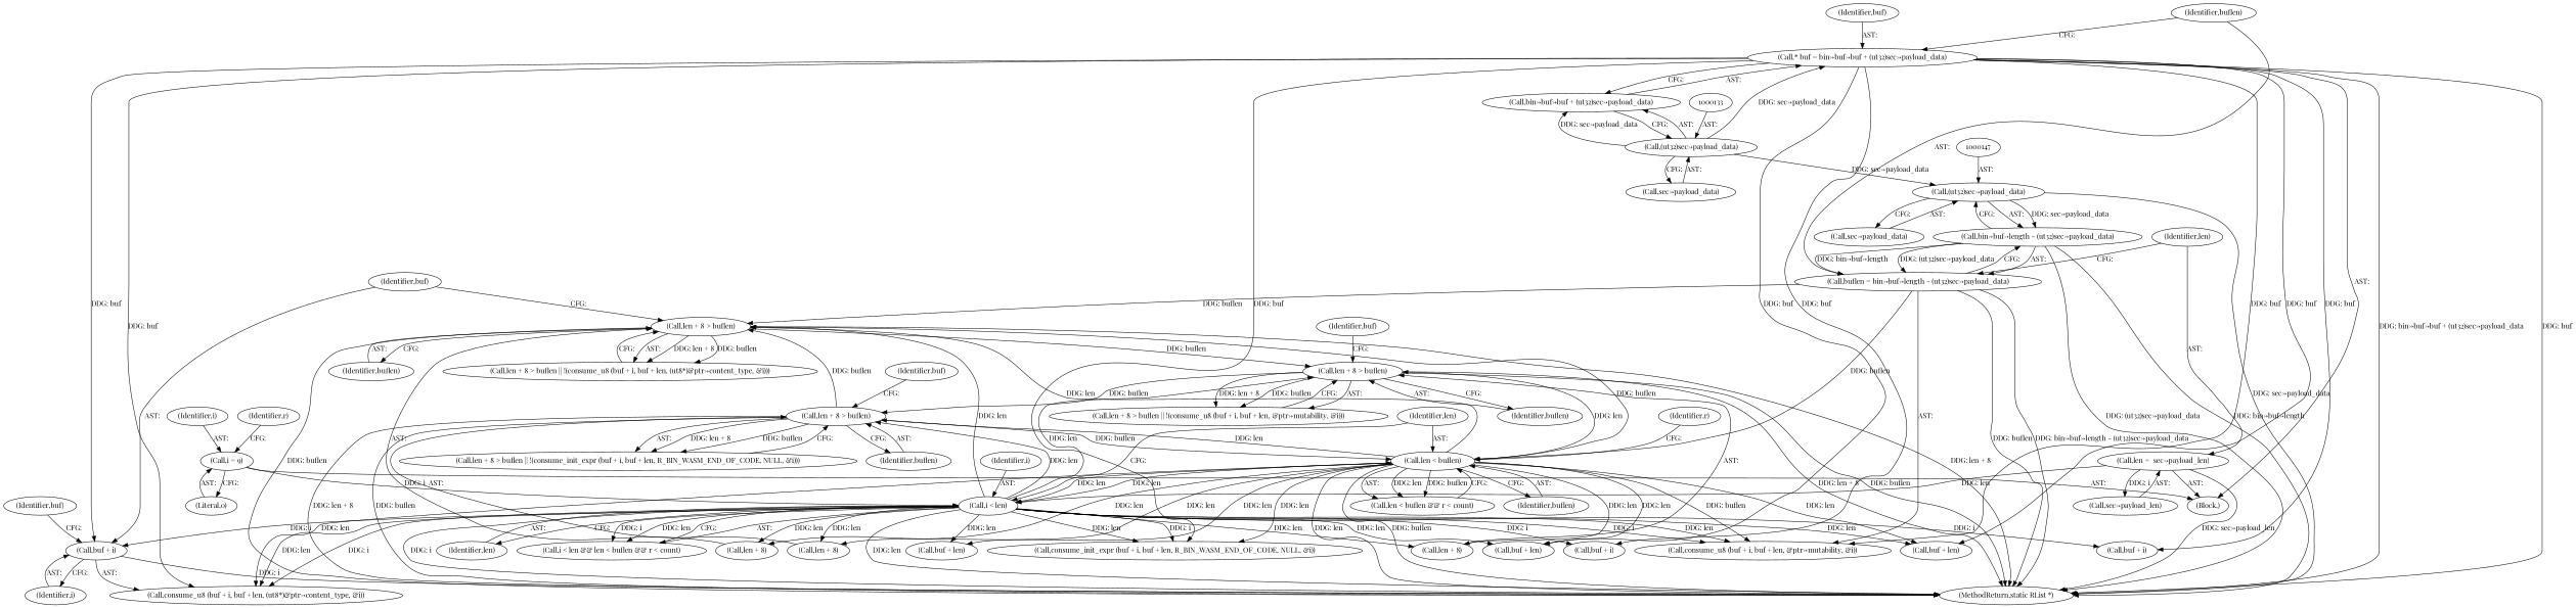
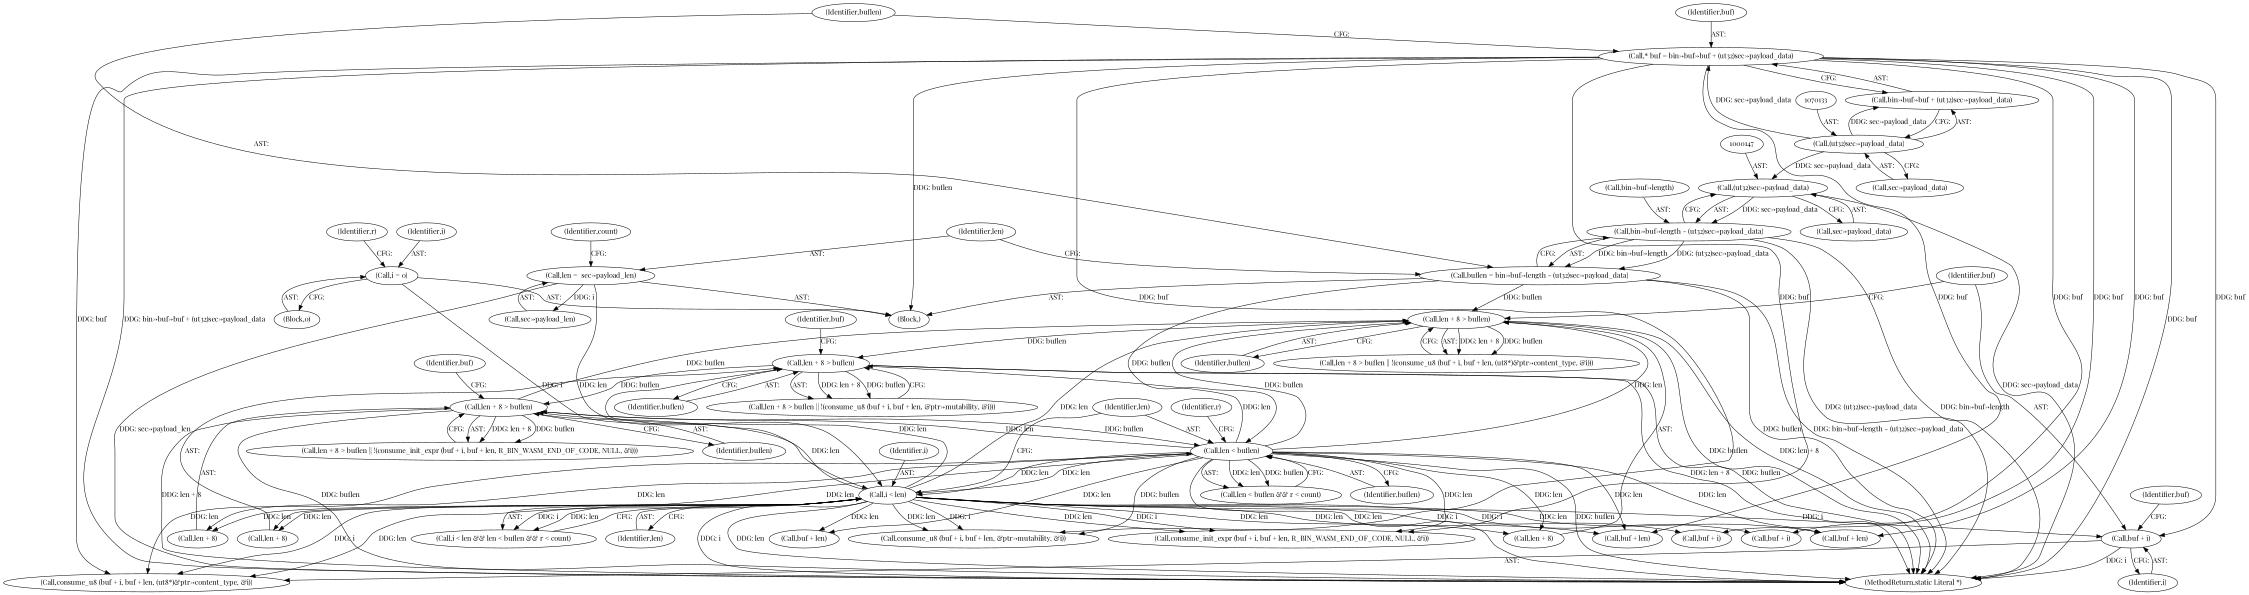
  digraph {
    fontname="Playfair Display"
    node [fontname="Playfair Display"]
    edge [fontname="Playfair Display"]
    n1 [label="(Call,buf + i)"]
    n2 [label="(Call,consume_u8 (buf + i, buf + len, (ut8*)&ptr->content_type, &i))"]
    n3 [label="(Identifier,i)"]
-   n4 [label="(MethodReturn,static RList *)"]
+   n4 [label="(MethodReturn,static Literal *)"]
    n5 [label="(Call,* buf = bin->buf->buf + (ut32)sec->payload_data)"]
    n6 [label="(Block,)"]
    n7 [label="(Call,buf + len)"]
    n8 [label="(Call,consume_u8 (buf + i, buf + len, &ptr->mutability, &i))"]
    n9 [label="(Call,buf + i)"]
    n10 [label="(Call,buf + i)"]
    n11 [label="(Call,bin->buf->buf + (ut32)sec->payload_data)"]
    n12 [label="(Call,buf + len)"]
    n13 [label="(Call,consume_init_expr (buf + i, buf + len, R_BIN_WASM_END_OF_CODE, NULL, &i))"]
    n14 [label="(Call,(ut32)sec->payload_data)"]
    n15 [label="(Call,(ut32)sec->payload_data)"]
    n16 [label="(Call,sec->payload_data)"]
    n17 [label="(Call,bin->buf->length - (ut32)sec->payload_data)"]
    n18 [label="(Call,sec->payload_data)"]
    n19 [label="(Call,i < len)"]
    n20 [label="(Call,len < buflen)"]
    n21 [label="(Call,len + 8 > buflen)"]
    n22 [label="(Call,len + 8 > buflen)"]
    n23 [label="(Call,len + 8 > buflen)"]
    n24 [label="(Identifier,len)"]
    n25 [label="(Call,len + 8)"]
    n26 [label="(Call,i < len && len < buflen && r < count)"]
    n27 [label="(Call,len + 8)"]
    n28 [label="(Call,len + 8)"]
    n29 [label="(Call,buf + len)"]
    n30 [label="(Call,len < buflen && r < count)"]
    n31 [label="(Identifier,buflen)"]
    n32 [label="(Call,len + 8 > buflen || !(consume_init_expr (buf + i, buf + len, R_BIN_WASM_END_OF_CODE, NULL, &i)))"]
    n33 [label="(Identifier,buflen)"]
    n34 [label="(Identifier,buflen)"]
    n35 [label="(Call,len + 8 > buflen || !(consume_u8 (buf + i, buf + len, &ptr->mutability, &i)))"]
    n36 [label="(Identifier,buflen)"]
    n37 [label="(Call,len + 8 > buflen || !(consume_u8 (buf + i, buf + len, (ut8*)&ptr->content_type, &i)))"]
-   n38 [label="(Call,i = 9)"]
-   n39 [label="(Literal,0)"]
+   n38 [label="(Call,i = 0)"]
+   n39 [label="(Block,0)"]
    n40 [label="(Call,len =  sec->payload_len)"]
    n41 [label="(Call,sec->payload_len)"]
    n42 [label="(Call,buflen = bin->buf->length - (ut32)sec->payload_data)"]
    n43 [label="(Identifier,len)"]
    n44 [label="(Identifier,r)"]
    n45 [label="(Identifier,buflen)"]
    n46 [label="(Identifier,buf)"]
    n47 [label="(Identifier,buf)"]
+   n48 [label="(Call,bin->buf->length)"]
    n49 [label="(Identifier,buf)"]
    n50 [label="(Identifier,buf)"]
    n51 [label="(Identifier,i)"]
    n52 [label="(Identifier,len)"]
    n53 [label="(Identifier,buf)"]
    n54 [label="(Identifier,i)"]
+   n55 [label="(Identifier,count)"]
    n56 [label="(Identifier,r)"]
-   1000133
+   1000133 [label=1070133]
    1000147
    n1 -> n2 [label="AST: "]
    n1 -> n3 [label="CFG: "]
    n1 -> n4 [label="DDG: i"]
    n3 -> n1 [label="AST: "]
    n5 -> n1 [label="DDG: buf"]
    n5 -> n2 [label="DDG: buf"]
    n5 -> n4 [label="DDG: bin->buf->buf + (ut32)sec->payload_data"]
    n5 -> n4 [label="DDG: buf"]
-   n5 -> n6 [label="AST: "]
+   n5 -> n6 [label="DDG: buflen"]
    n5 -> n7 [label="DDG: buf"]
    n5 -> n8 [label="DDG: buf"]
    n5 -> n9 [label="DDG: buf"]
    n5 -> n10 [label="DDG: buf"]
    n5 -> n11 [label="CFG: "]
    n5 -> n12 [label="DDG: buf"]
    n5 -> n13 [label="DDG: buf"]
    n11 -> n5 [label="AST: "]
    n11 -> n14 [label="CFG: "]
    n14 -> n5 [label="DDG: sec->payload_data"]
    n14 -> n11 [label="AST: "]
    n14 -> n11 [label="DDG: sec->payload_data"]
    n14 -> n15 [label="DDG: sec->payload_data"]
    n14 -> n16 [label="CFG: "]
    n15 -> n4 [label="DDG: sec->payload_data"]
    n15 -> n17 [label="AST: "]
    n15 -> n17 [label="DDG: sec->payload_data"]
    n15 -> n18 [label="CFG: "]
    n16 -> n14 [label="AST: "]
    n17 -> n4 [label="DDG: bin->buf->length"]
    n17 -> n4 [label="DDG: (ut32)sec->payload_data"]
    n17 -> n15 [label="CFG: "]
    n17 -> n42 [label="AST: "]
    n17 -> n42 [label="DDG: bin->buf->length"]
    n17 -> n42 [label="DDG: (ut32)sec->payload_data"]
    n18 -> n15 [label="AST: "]
    n19 -> n1 [label="DDG: i"]
    n19 -> n2 [label="DDG: i"]
    n19 -> n2 [label="DDG: len"]
    n19 -> n4 [label="DDG: i"]
    n19 -> n4 [label="DDG: len"]
    n19 -> n7 [label="DDG: len"]
    n19 -> n8 [label="DDG: i"]
    n19 -> n8 [label="DDG: len"]
    n19 -> n9 [label="DDG: i"]
    n19 -> n10 [label="DDG: i"]
    n19 -> n12 [label="DDG: len"]
    n19 -> n13 [label="DDG: i"]
    n19 -> n13 [label="DDG: len"]
    n19 -> n20 [label="DDG: len"]
    n19 -> n21 [label="DDG: len"]
    n19 -> n22 [label="DDG: len"]
    n19 -> n23 [label="DDG: len"]
    n19 -> n24 [label="CFG: "]
    n19 -> n25 [label="DDG: len"]
    n19 -> n26 [label="AST: "]
    n19 -> n26 [label="DDG: i"]
    n19 -> n26 [label="DDG: len"]
    n19 -> n27 [label="DDG: len"]
    n19 -> n28 [label="DDG: len"]
    n19 -> n29 [label="DDG: len"]
    n20 -> n2 [label="DDG: len"]
    n20 -> n4 [label="DDG: len"]
    n20 -> n4 [label="DDG: buflen"]
    n20 -> n7 [label="DDG: len"]
    n20 -> n8 [label="DDG: buflen"]
    n20 -> n12 [label="DDG: len"]
    n20 -> n13 [label="DDG: len"]
    n20 -> n19 [label="DDG: len"]
    n20 -> n21 [label="DDG: len"]
    n20 -> n22 [label="DDG: len"]
    n20 -> n23 [label="DDG: len"]
    n20 -> n23 [label="DDG: buflen"]
    n20 -> n25 [label="DDG: len"]
    n20 -> n27 [label="DDG: len"]
    n20 -> n28 [label="DDG: len"]
    n20 -> n29 [label="DDG: len"]
    n20 -> n30 [label="AST: "]
    n20 -> n30 [label="DDG: len"]
    n20 -> n30 [label="DDG: buflen"]
    n20 -> n31 [label="CFG: "]
    n21 -> n4 [label="DDG: len + 8"]
    n21 -> n4 [label="DDG: buflen"]
    n21 -> n20 [label="DDG: buflen"]
    n21 -> n23 [label="DDG: buflen"]
    n21 -> n32 [label="AST: "]
    n21 -> n32 [label="DDG: len + 8"]
    n21 -> n32 [label="DDG: buflen"]
    n21 -> n33 [label="CFG: "]
    n22 -> n4 [label="DDG: len + 8"]
    n22 -> n4 [label="DDG: buflen"]
    n22 -> n21 [label="DDG: buflen"]
    n22 -> n34 [label="CFG: "]
    n22 -> n35 [label="AST: "]
    n22 -> n35 [label="DDG: len + 8"]
    n22 -> n35 [label="DDG: buflen"]
    n23 -> n4 [label="DDG: buflen"]
    n23 -> n4 [label="DDG: len + 8"]
    n23 -> n22 [label="DDG: buflen"]
    n23 -> n36 [label="CFG: "]
    n23 -> n37 [label="AST: "]
    n23 -> n37 [label="DDG: len + 8"]
    n23 -> n37 [label="DDG: buflen"]
    n24 -> n19 [label="AST: "]
    n25 -> n23 [label="AST: "]
    n26 -> n19 [label="CFG: "]
    n27 -> n21 [label="AST: "]
    n28 -> n22 [label="AST: "]
    n30 -> n20 [label="CFG: "]
    n31 -> n20 [label="AST: "]
    n32 -> n21 [label="CFG: "]
    n33 -> n21 [label="AST: "]
    n34 -> n22 [label="AST: "]
    n35 -> n22 [label="CFG: "]
    n36 -> n23 [label="AST: "]
    n37 -> n23 [label="CFG: "]
    n38 -> n6 [label="AST: "]
    n38 -> n19 [label="DDG: i"]
    n38 -> n39 [label="CFG: "]
    n39 -> n38 [label="AST: "]
    n40 -> n4 [label="DDG: sec->payload_len"]
    n40 -> n6 [label="AST: "]
    n40 -> n19 [label="DDG: len"]
    n40 -> n41 [label="DDG: i"]
    n41 -> n40 [label="AST: "]
    n42 -> n4 [label="DDG: buflen"]
    n42 -> n4 [label="DDG: bin->buf->length - (ut32)sec->payload_data"]
-   n42 -> n8 [label="AST: "]
+   n42 -> n6 [label="AST: "]
    n42 -> n17 [label="CFG: "]
    n42 -> n20 [label="DDG: buflen"]
    n42 -> n23 [label="DDG: buflen"]
    n43 -> n19 [label="CFG: "]
    n43 -> n20 [label="AST: "]
    n44 -> n20 [label="CFG: "]
    n45 -> n5 [label="CFG: "]
    n45 -> n42 [label="AST: "]
    n46 -> n1 [label="AST: "]
    n46 -> n23 [label="CFG: "]
    n47 -> n1 [label="CFG: "]
+   n48 -> n17 [label="AST: "]
    n49 -> n22 [label="CFG: "]
    n50 -> n21 [label="CFG: "]
    n51 -> n19 [label="AST: "]
    n52 -> n40 [label="AST: "]
    n52 -> n42 [label="CFG: "]
    n53 -> n5 [label="AST: "]
    n54 -> n38 [label="AST: "]
+   n55 -> n40 [label="CFG: "]
    n56 -> n38 [label="CFG: "]
    1000133 -> n14 [label="AST: "]
    1000147 -> n15 [label="AST: "]
  }
